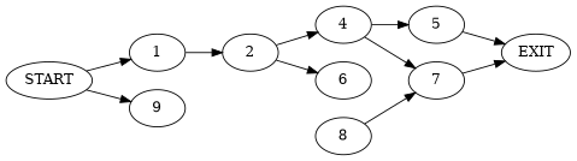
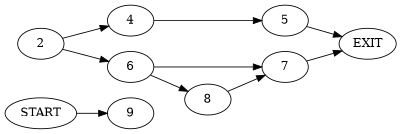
  digraph {
    fontname="DejaVu Serif"
    rankdir=LR
    node [fontname="DejaVu Serif"]
    edge [fontname="DejaVu Serif"]
    n1 [label=START]
-   1
    9
    2
    n5 [label=EXIT]
    4
    6
    5
    7
    8
-   n1 -> 1
    n1 -> 9
-   1 -> 2
    2 -> 4
    2 -> 6
    4 -> 5
-   4 -> 7
+   6 -> 7
+   6 -> 8
    5 -> n5
    7 -> n5
    8 -> 7
  }
